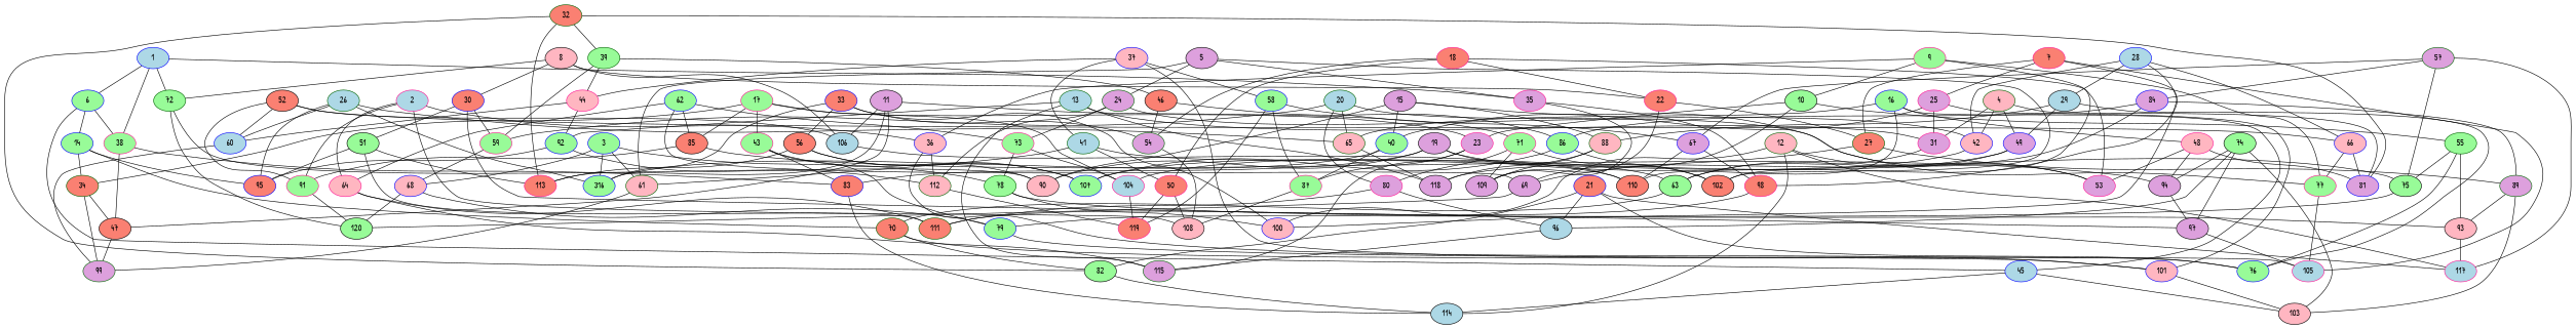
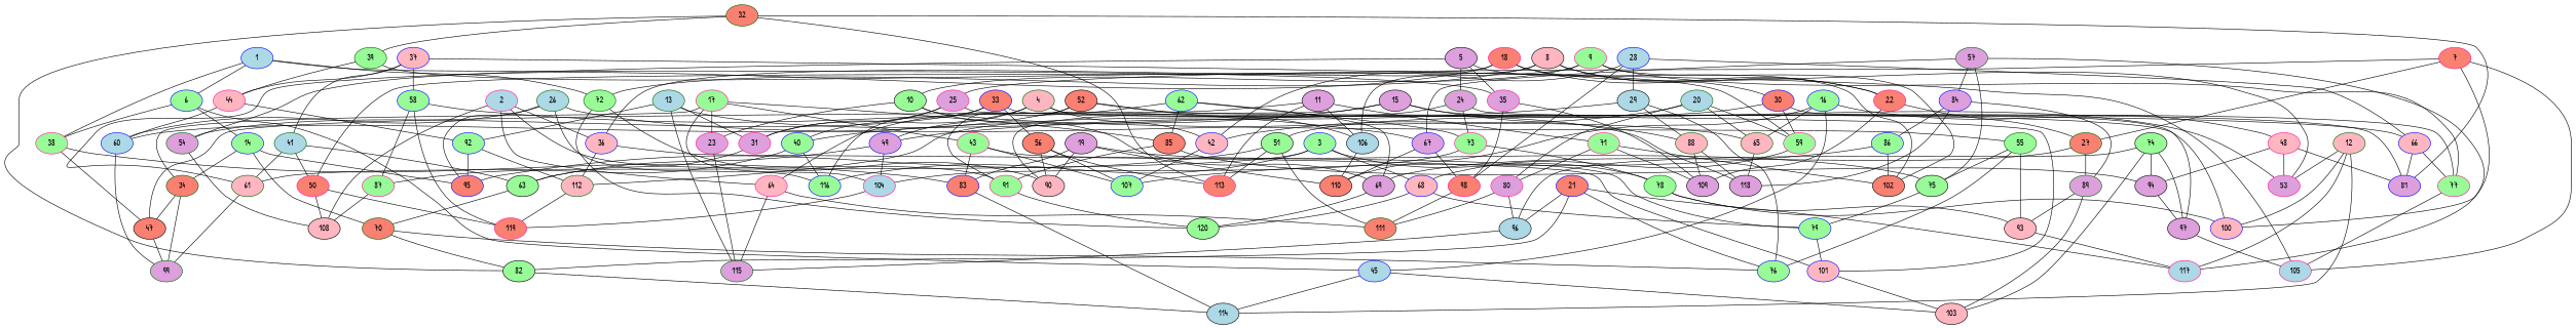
  graph {
    fontname="Patrick Hand"
    node [color=blue fillcolor=palegreen fontname="Patrick Hand" style=filled]
    edge [fontname="Patrick Hand"]
    1 [fillcolor=lightblue]
    6
    35 [color=deeppink fillcolor=plum]
    38 [color=deeppink]
    72 [color=darkgreen]
    14
    45 [fillcolor=lightblue]
    109 [color=black fillcolor=plum]
    98 [color=deeppink fillcolor=salmon]
    47 [color=black fillcolor=salmon]
    83 [fillcolor=salmon]
    90 [color=black fillcolor=lightpink]
    120 [color=black]
    2 [color=deeppink fillcolor=lightblue]
    36 [fillcolor=lightpink]
    64 [color=deeppink fillcolor=lightpink]
    91 [color=deeppink]
    108 [color=black fillcolor=lightpink]
    112 [color=darkgreen fillcolor=lightpink]
    101 [fillcolor=lightpink]
    115 [color=darkgreen fillcolor=plum]
    111 [color=darkgreen fillcolor=salmon]
    61 [color=darkgreen fillcolor=lightpink]
    3
    68 [fillcolor=lightpink]
    78 [color=darkgreen]
-   116 [label=316]
+   116
    99 [color=darkgreen fillcolor=plum]
    79
    100 [fillcolor=lightpink]
    93 [color=black fillcolor=lightpink]
    4 [color=darkgreen fillcolor=lightpink]
    31 [color=deeppink fillcolor=plum]
    42 [fillcolor=lightpink]
    49 [fillcolor=plum]
    81 [fillcolor=plum]
    63 [color=black]
    107
    104 [color=deeppink fillcolor=lightblue]
    5 [color=black fillcolor=plum]
    24 [color=darkgreen fillcolor=plum]
    102 [color=black fillcolor=salmon]
    77 [color=deeppink]
    73 [color=deeppink]
    34 [color=darkgreen fillcolor=salmon]
    70 [color=darkgreen fillcolor=salmon]
    95 [fillcolor=salmon]
    114 [color=black fillcolor=lightblue]
    103 [color=black fillcolor=lightpink]
    7 [color=deeppink fillcolor=salmon]
    25 [color=deeppink fillcolor=plum]
    27 [color=darkgreen fillcolor=salmon]
    105 [color=deeppink fillcolor=lightblue]
    40
    69 [color=black fillcolor=plum]
    89 [color=darkgreen fillcolor=plum]
    8 [color=black fillcolor=lightpink]
    22 [color=deeppink fillcolor=salmon]
    30 [fillcolor=salmon]
    106 [color=black fillcolor=lightblue]
    59 [color=deeppink]
    51 [color=black]
    97 [color=black fillcolor=plum]
    110 [color=black fillcolor=salmon]
    9 [color=deeppink]
    10 [color=black]
    23 [color=deeppink fillcolor=plum]
    55 [color=darkgreen]
    87 [color=deeppink]
    75 [color=black]
    76
    11 [color=black fillcolor=plum]
    71 [color=deeppink]
    113 [color=deeppink fillcolor=salmon]
    80 [color=deeppink fillcolor=plum]
    12 [color=darkgreen fillcolor=lightpink]
    53 [color=deeppink fillcolor=plum]
    117 [color=deeppink fillcolor=lightblue]
    13 [color=darkgreen fillcolor=lightblue]
    92
    118 [color=black fillcolor=plum]
    82 [color=black]
    15 [color=black fillcolor=plum]
    88 [color=darkgreen fillcolor=lightpink]
    16
    48 [color=deeppink fillcolor=lightpink]
    65 [color=darkgreen fillcolor=lightpink]
    94 [color=black fillcolor=plum]
    17 [color=deeppink]
    43 [color=deeppink]
    85 [color=black fillcolor=salmon]
    18 [color=deeppink fillcolor=salmon]
    50 [color=deeppink fillcolor=salmon]
    54 [color=darkgreen fillcolor=plum]
    119 [color=deeppink fillcolor=salmon]
    19 [color=black fillcolor=plum]
    20 [color=darkgreen fillcolor=lightblue]
    96 [color=black fillcolor=lightblue]
    21 [fillcolor=salmon]
    26 [color=darkgreen fillcolor=lightblue]
    60 [fillcolor=lightblue]
    28 [fillcolor=lightblue]
    29 [color=black fillcolor=lightblue]
    66 [fillcolor=lightpink]
    32 [color=darkgreen fillcolor=salmon]
    39 [color=darkgreen]
    44 [color=deeppink fillcolor=lightpink]
-   46 [color=black fillcolor=salmon]
    33 [fillcolor=salmon]
    56 [color=black fillcolor=salmon]
    37 [fillcolor=lightpink]
    41 [color=darkgreen fillcolor=lightblue]
    58
    67 [fillcolor=plum]
    86
    52 [color=black fillcolor=salmon]
    57 [color=darkgreen fillcolor=plum]
    84 [fillcolor=plum]
    62
    74 [color=black]
    1 -- 6
    1 -- 35
    1 -- 38
    1 -- 72
    6 -- 38
    6 -- 14
    6 -- 45
    35 -- 109
    35 -- 98
    38 -- 47
    38 -- 83
    72 -- 90
    72 -- 120
    14 -- 34
    14 -- 70
    14 -- 95
    45 -- 114
    45 -- 103
    98 -- 111
    47 -- 99
    83 -- 114
    2 -- 36
    2 -- 64
    2 -- 91
    2 -- 108
    36 -- 112
    36 -- 101
    64 -- 115
    64 -- 111
    91 -- 120
    112 -- 119
    101 -- 103
    61 -- 99
    3 -- 61
    3 -- 68
    3 -- 78
    3 -- 116
    68 -- 120
    68 -- 79
    78 -- 100
    78 -- 93
    79 -- 101
    93 -- 117
    4 -- 31
    4 -- 42
    4 -- 49
    4 -- 81
    31 -- 63
    42 -- 107
    49 -- 63
    49 -- 104
    63 -- 70
    104 -- 119
    5 -- 35
    5 -- 61
    5 -- 24
    5 -- 102
    24 -- 112
    24 -- 77
    24 -- 73
    77 -- 105
    73 -- 78
    73 -- 104
    34 -- 47
    34 -- 99
    70 -- 76
    70 -- 82
    7 -- 100
    7 -- 25
    7 -- 27
    7 -- 105
    25 -- 101
    25 -- 31
    25 -- 40
    27 -- 69
    27 -- 89
    40 -- 116
    40 -- 87
    69 -- 120
    89 -- 93
    89 -- 103
    8 -- 72
    8 -- 22
    8 -- 30
    8 -- 106
    22 -- 109
    22 -- 27
    30 -- 59
    30 -- 51
    30 -- 97
    106 -- 110
    59 -- 68
    51 -- 111
    51 -- 95
    51 -- 113
    97 -- 105
    9 -- 36
    9 -- 102
    9 -- 77
    9 -- 10
    10 -- 69
    10 -- 23
    10 -- 55
    23 -- 115
-   23 -- 87
    55 -- 93
    55 -- 75
    55 -- 76
    87 -- 108
    75 -- 79
    11 -- 47
    11 -- 106
    11 -- 71
    11 -- 113
    71 -- 109
    71 -- 102
    71 -- 80
    80 -- 111
    80 -- 96
    12 -- 100
    12 -- 114
    12 -- 53
    12 -- 117
    13 -- 115
    13 -- 31
    13 -- 92
    13 -- 118
    92 -- 112
    92 -- 95
    82 -- 114
    15 -- 90
    15 -- 40
    15 -- 53
    15 -- 88
    88 -- 109
    88 -- 118
    16 -- 45
    16 -- 110
    16 -- 48
    16 -- 65
    48 -- 81
    48 -- 53
    48 -- 94
    65 -- 118
    94 -- 97
    17 -- 104
    17 -- 34
    17 -- 23
    17 -- 43
    17 -- 85
    43 -- 83
    43 -- 79
    43 -- 107
    85 -- 91
    85 -- 94
    18 -- 22
    18 -- 53
    18 -- 50
    18 -- 54
    50 -- 108
    50 -- 119
    54 -- 108
    19 -- 83
    19 -- 90
    19 -- 110
    19 -- 75
    20 -- 42
    20 -- 59
    20 -- 80
    20 -- 65
    96 -- 115
    21 -- 76
    21 -- 117
    21 -- 82
    21 -- 96
    26 -- 116
    26 -- 95
    26 -- 65
    26 -- 60
    60 -- 99
    28 -- 98
    28 -- 42
    28 -- 29
    28 -- 66
    29 -- 49
    29 -- 76
    29 -- 88
    66 -- 81
    66 -- 77
    32 -- 81
    32 -- 113
    32 -- 82
    32 -- 39
    39 -- 59
    39 -- 44
-   39 -- 46
    44 -- 92
    44 -- 60
-   46 -- 54
-   46 -- 86
    33 -- 116
    33 -- 100
    33 -- 54
    33 -- 56
    56 -- 90
    56 -- 107
    56 -- 113
    37 -- 105
    37 -- 44
    37 -- 41
    37 -- 58
    41 -- 61
    41 -- 63
    41 -- 50
    58 -- 87
    58 -- 119
    58 -- 67
    67 -- 98
    67 -- 110
    86 -- 107
    86 -- 102
    52 -- 91
    52 -- 106
    52 -- 60
    52 -- 66
    57 -- 75
    57 -- 117
    57 -- 67
    57 -- 84
    84 -- 89
    84 -- 118
    84 -- 86
    62 -- 64
    62 -- 73
    62 -- 69
    62 -- 85
    74 -- 103
    74 -- 97
    74 -- 94
    74 -- 96
  }
